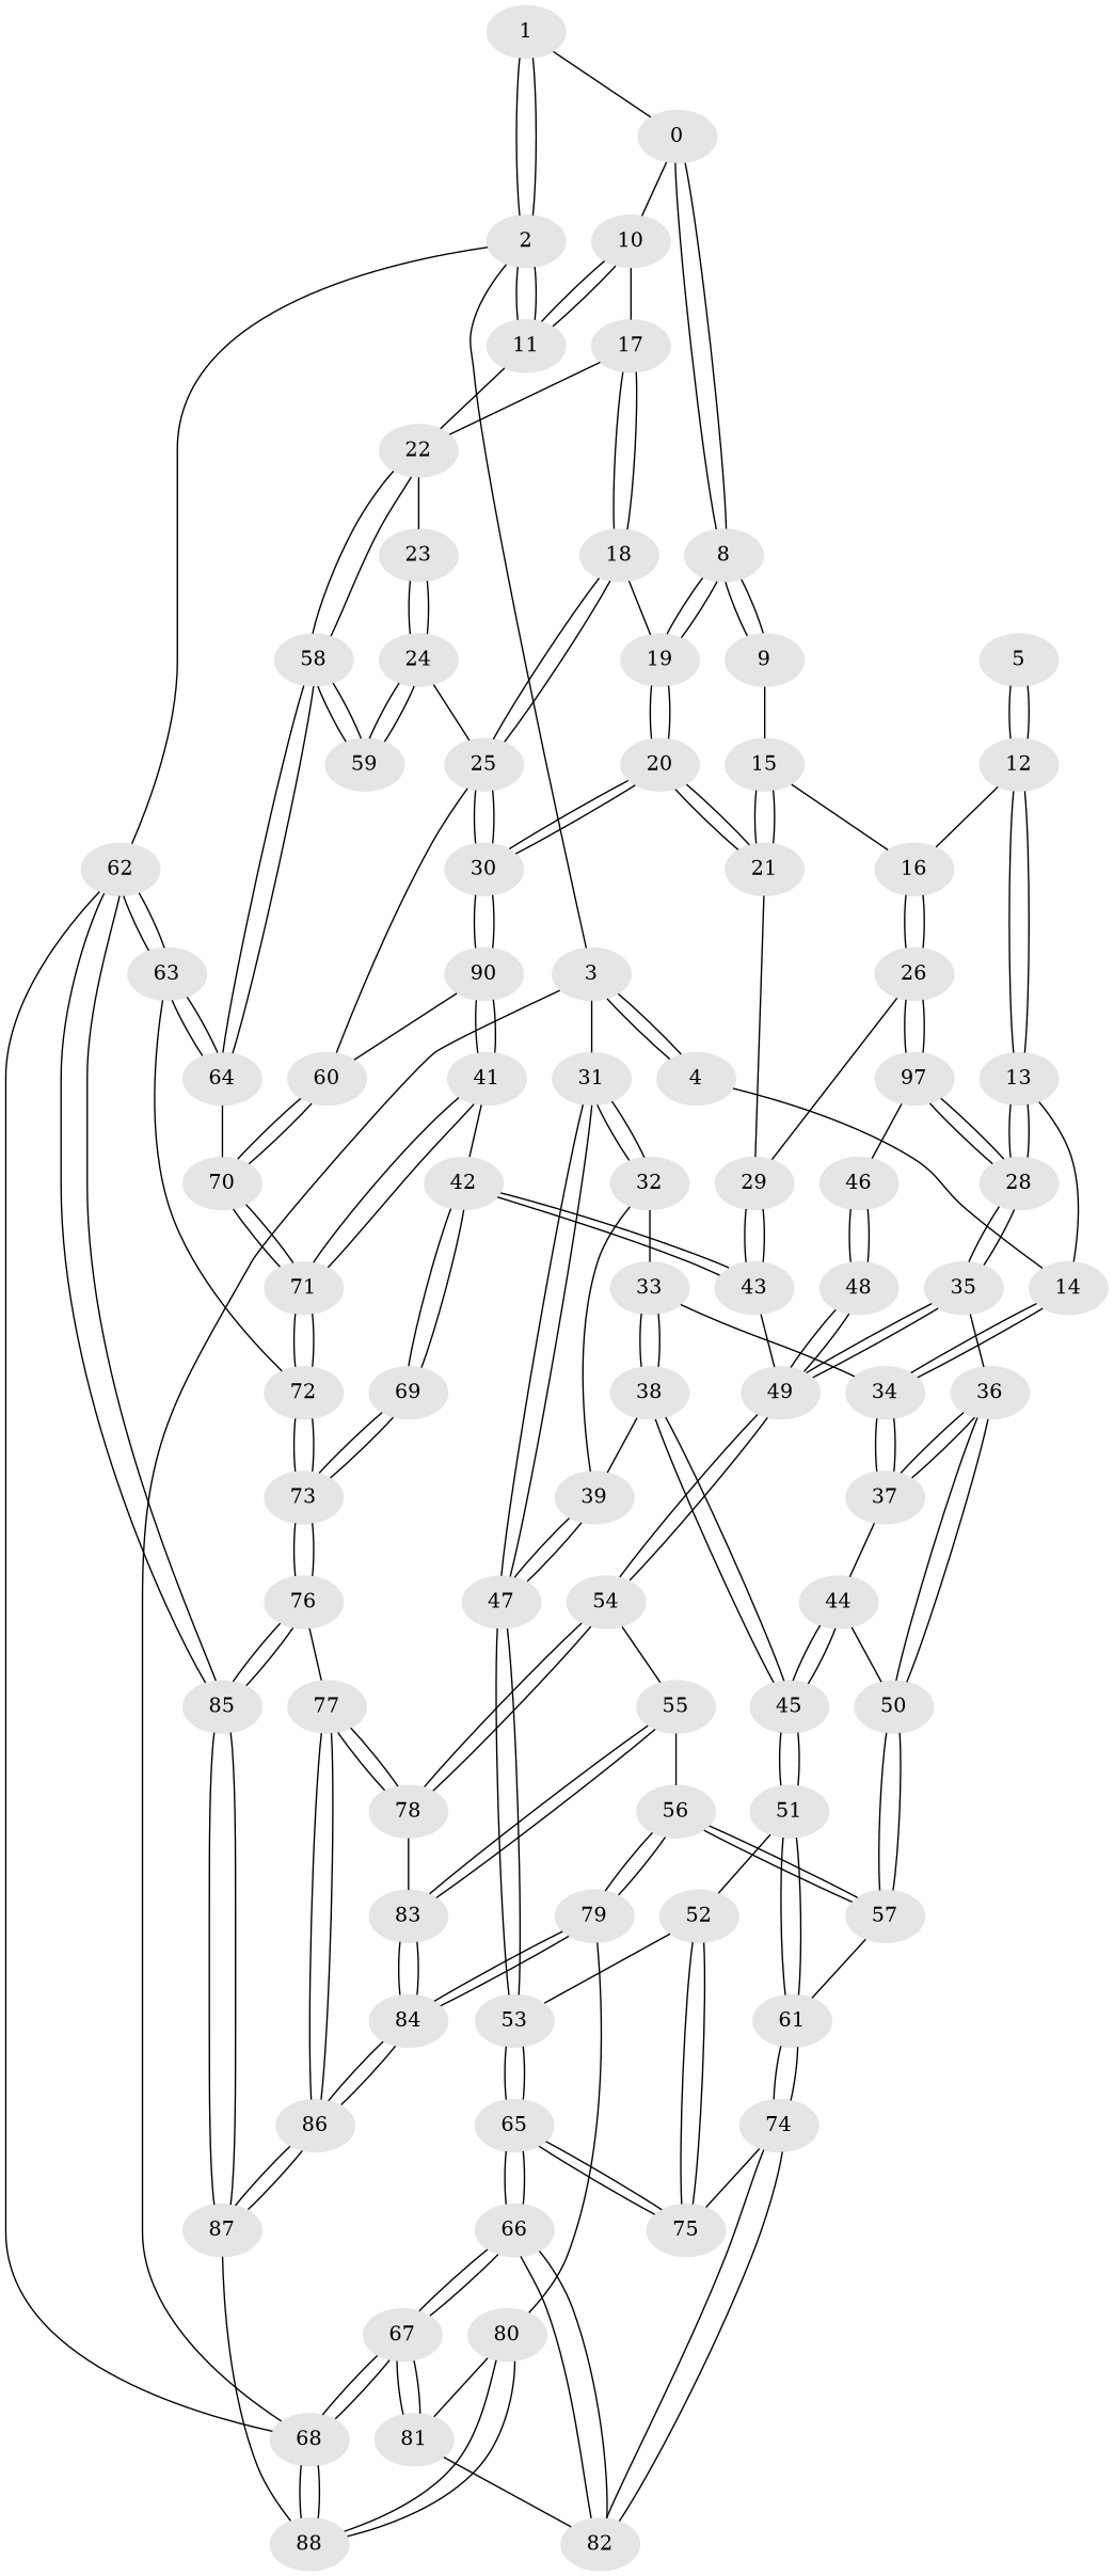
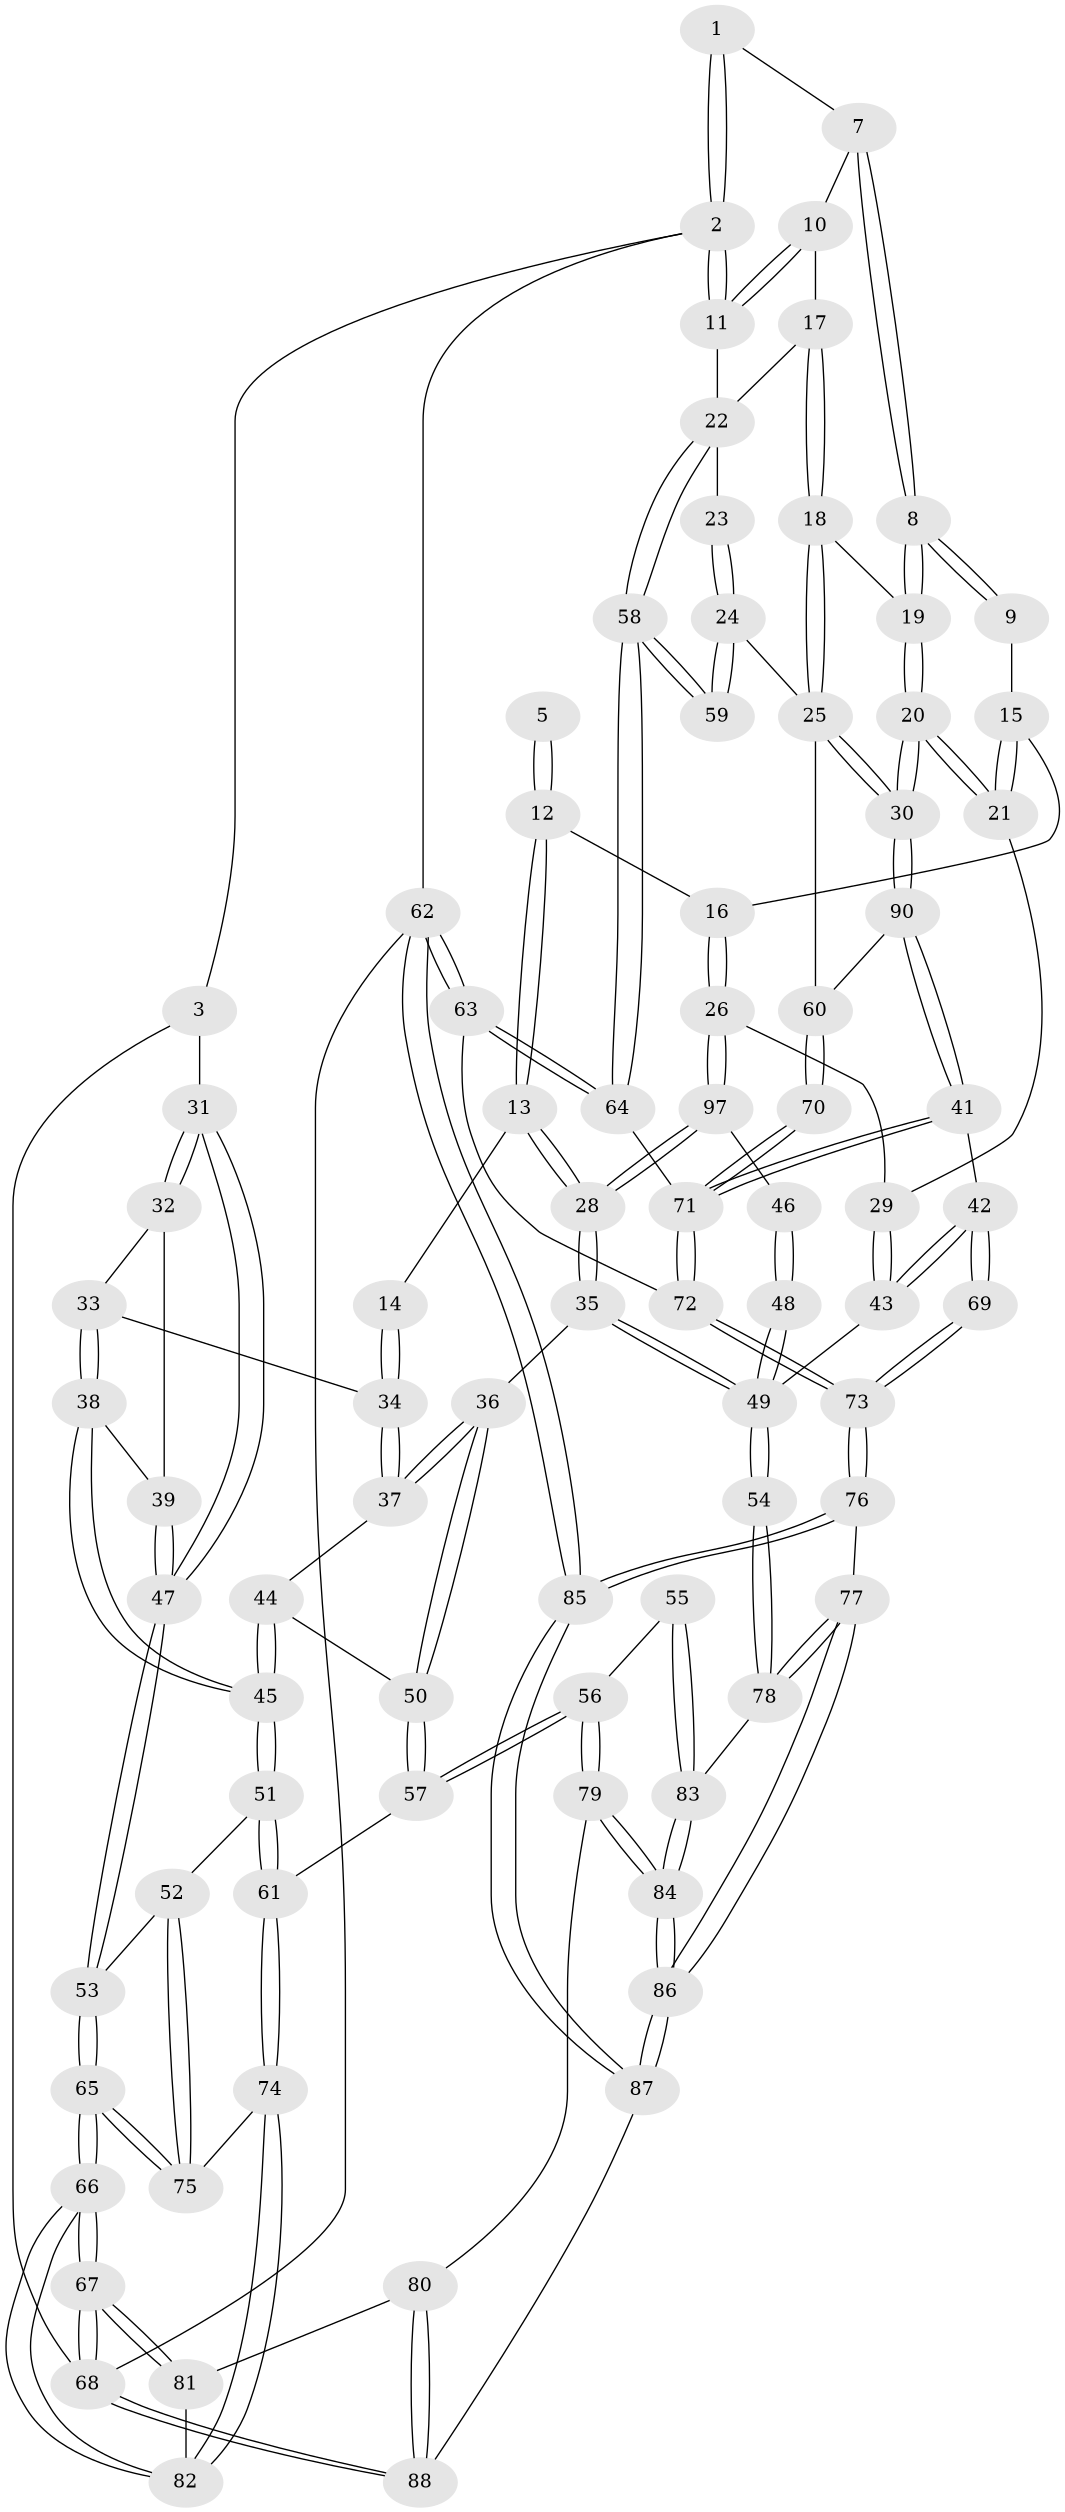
  graph {
    node [color=gray90 style=filled]
    1
    2
-   7 [label=0]
+   7
    3
    11
    62
    8
    10
-   4
    31
    68
    22
    63
    85
    14
    32
    47
    88
    5
    12
    34
    13
    16
    9
    15
    19
    17
    20
    21
    18
    23
    58
    28
    26
    35
    37
    29
    n38 [label=97]
    25
    24
    30
    60
    n43 [label=90]
    43
    59
    64
    46
    48
    36
    49
    41
    33
    39
    53
    38
    45
    44
    50
    54
    57
    51
    42
    71
    70
    69
    72
    73
    52
    61
    65
    55
    78
    75
    74
    66
    56
    83
    79
    84
    80
    82
    87
    67
    81
    76
    77
    86
    1 -- 2
    1 -- 2
    1 -- 7
    2 -- 3
    2 -- 11
    2 -- 11
    2 -- 62
    7 -- 8
    7 -- 8
    7 -- 10
-   3 -- 4
-   3 -- 4
    3 -- 31
    3 -- 68
    11 -- 22
    62 -- 68
    62 -- 63
    62 -- 63
    62 -- 85
    62 -- 85
    8 -- 9
    8 -- 9
    8 -- 19
    8 -- 19
    10 -- 11
    10 -- 11
    10 -- 17
-   4 -- 14
    31 -- 32
    31 -- 32
    31 -- 47
    31 -- 47
    68 -- 88
    68 -- 88
    22 -- 23
    22 -- 58
    22 -- 58
    63 -- 64
    63 -- 64
    63 -- 72
    85 -- 87
    85 -- 87
    14 -- 34
    14 -- 34
    32 -- 33
    32 -- 39
    47 -- 53
    47 -- 53
    5 -- 12
    5 -- 12
    12 -- 13
    12 -- 13
    12 -- 16
    34 -- 37
    34 -- 37
    13 -- 14
    13 -- 28
    13 -- 28
    16 -- 26
    16 -- 26
    9 -- 15
    15 -- 16
    15 -- 21
    15 -- 21
    19 -- 20
    19 -- 20
    17 -- 22
    17 -- 18
    17 -- 18
    20 -- 21
    20 -- 21
    20 -- 30
    20 -- 30
    21 -- 29
    18 -- 19
    18 -- 25
    18 -- 25
    23 -- 24
    23 -- 24
    58 -- 59
    58 -- 59
    58 -- 64
    58 -- 64
    28 -- 35
    28 -- 35
    26 -- 29
    26 -- n38
    26 -- n38
    35 -- 36
    35 -- 49
    35 -- 49
    37 -- 44
    29 -- 43
    29 -- 43
    n38 -- 28
    n38 -- 28
    n38 -- 46
    25 -- 30
    25 -- 30
    25 -- 60
    24 -- 25
    24 -- 59
    24 -- 59
    30 -- n43
    30 -- n43
    60 -- 70
    60 -- 70
    n43 -- 60
    n43 -- 41
    n43 -- 41
    43 -- 49
-   64 -- 70
+   64 -- 71
    46 -- 48
    46 -- 48
    48 -- 49
    48 -- 49
    36 -- 37
    36 -- 37
    36 -- 50
    36 -- 50
    49 -- 54
    49 -- 54
    41 -- 42
    41 -- 71
    41 -- 71
    33 -- 34
    33 -- 38
    33 -- 38
    39 -- 47
    39 -- 47
    53 -- 65
    53 -- 65
    38 -- 39
    38 -- 45
    38 -- 45
    45 -- 51
    45 -- 51
    44 -- 45
    44 -- 45
    44 -- 50
    50 -- 57
    50 -- 57
-   54 -- 55
    54 -- 78
    54 -- 78
    57 -- 61
    51 -- 52
    51 -- 61
    51 -- 61
    42 -- 43
    42 -- 43
    42 -- 69
    42 -- 69
    71 -- 72
    71 -- 72
    70 -- 71
    70 -- 71
    69 -- 73
    69 -- 73
    72 -- 73
    72 -- 73
    73 -- 76
    73 -- 76
    52 -- 53
    52 -- 75
    52 -- 75
    61 -- 74
    61 -- 74
    65 -- 75
    65 -- 75
    65 -- 66
    65 -- 66
    55 -- 56
    55 -- 83
    55 -- 83
    78 -- 83
    74 -- 75
    74 -- 82
    74 -- 82
    66 -- 82
    66 -- 82
    66 -- 67
    66 -- 67
    56 -- 57
    56 -- 57
    56 -- 79
    56 -- 79
    83 -- 84
    83 -- 84
    79 -- 84
    79 -- 84
    79 -- 80
    84 -- 86
    84 -- 86
    80 -- 88
    80 -- 88
    80 -- 81
    87 -- 88
    67 -- 68
    67 -- 68
    67 -- 81
    67 -- 81
    81 -- 82
    76 -- 85
    76 -- 85
    76 -- 77
    77 -- 78
    77 -- 78
    77 -- 86
    77 -- 86
    86 -- 87
    86 -- 87
  }
